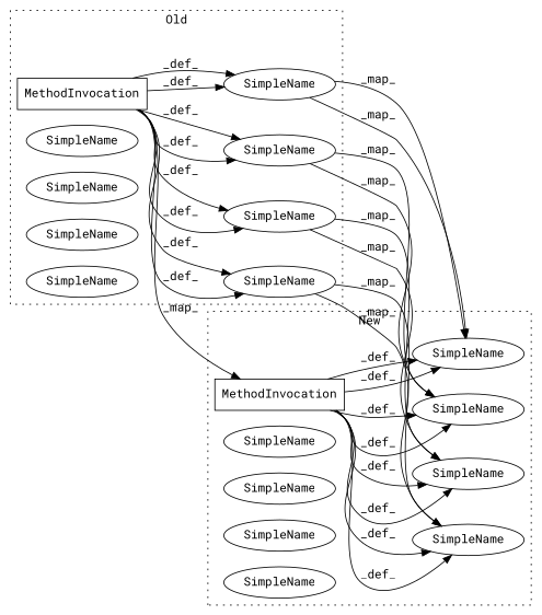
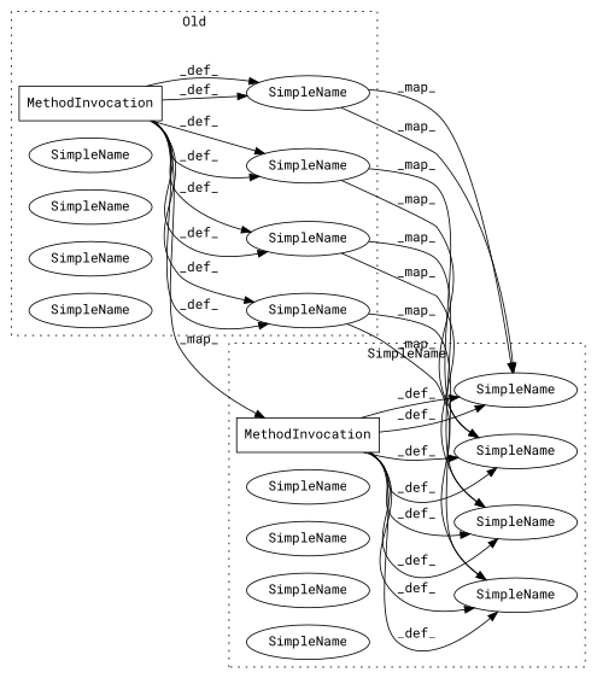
  digraph {
    rankdir=LR
    fontname="Roboto Mono"
    node [a=42 l=8 s=3886 shape=ellipse fontname="Roboto Mono"]
    edge [fontname="Roboto Mono"]
    n1 [a=32 l=6 label=MethodInvocation s=2642 shape=box]
    n2 [label=SimpleName]
    n3 [label=SimpleName s=4600]
    n4 [l=7 label=SimpleName s=3275]
    n5 [label=SimpleName s=4600]
    n6 [l=10 label=SimpleName s=4262]
    n7 [l=7 label=SimpleName s=3275]
    n8 [l=10 label=SimpleName s=4262]
    n9 [label=SimpleName]
    n10 [a=32 l=6 label=MethodInvocation s=2683 shape=box]
    n11 [label=SimpleName s=4973]
    n12 [l=10 label=SimpleName s=4635]
    n13 [l=7 label=SimpleName s=3648]
    n14 [label=SimpleName s=4973]
    n15 [label=SimpleName s=4259]
    n16 [l=10 label=SimpleName s=4635]
    n17 [label=SimpleName s=4259]
    n18 [l=7 label=SimpleName s=3648]
    subgraph cluster_1 {
      label=Old
      style=dotted
      n1
      n2
      n3
      n4
      n5
      n6
      n7
      n8
      n9
    }
    subgraph cluster_2 {
-     label=New
+     label=SimpleName
      style=dotted
      n10
      n11
      n12
      n13
      n14
      n15
      n16
      n17
      n18
    }
    n1 -> n3 [label=_def_]
    n1 -> n3 [label=_def_]
    n1 -> n7 [label=_def_]
    n1 -> n7 [label=_def_]
    n1 -> n8 [label=_def_]
    n1 -> n8 [label=_def_]
    n1 -> n9 [label=_def_]
    n1 -> n9 [label=_def_]
    n1 -> n10 [label=_map_]
    n3 -> n14 [label=_map_]
    n3 -> n14 [label=_map_]
    n7 -> n13 [label=_map_]
    n7 -> n13 [label=_map_]
    n8 -> n16 [label=_map_]
    n8 -> n16 [label=_map_]
    n9 -> n17 [label=_map_]
    n9 -> n17 [label=_map_]
    n10 -> n13 [label=_def_]
    n10 -> n13 [label=_def_]
    n10 -> n14 [label=_def_]
    n10 -> n14 [label=_def_]
    n10 -> n16 [label=_def_]
    n10 -> n16 [label=_def_]
    n10 -> n17 [label=_def_]
    n10 -> n17 [label=_def_]
  }
